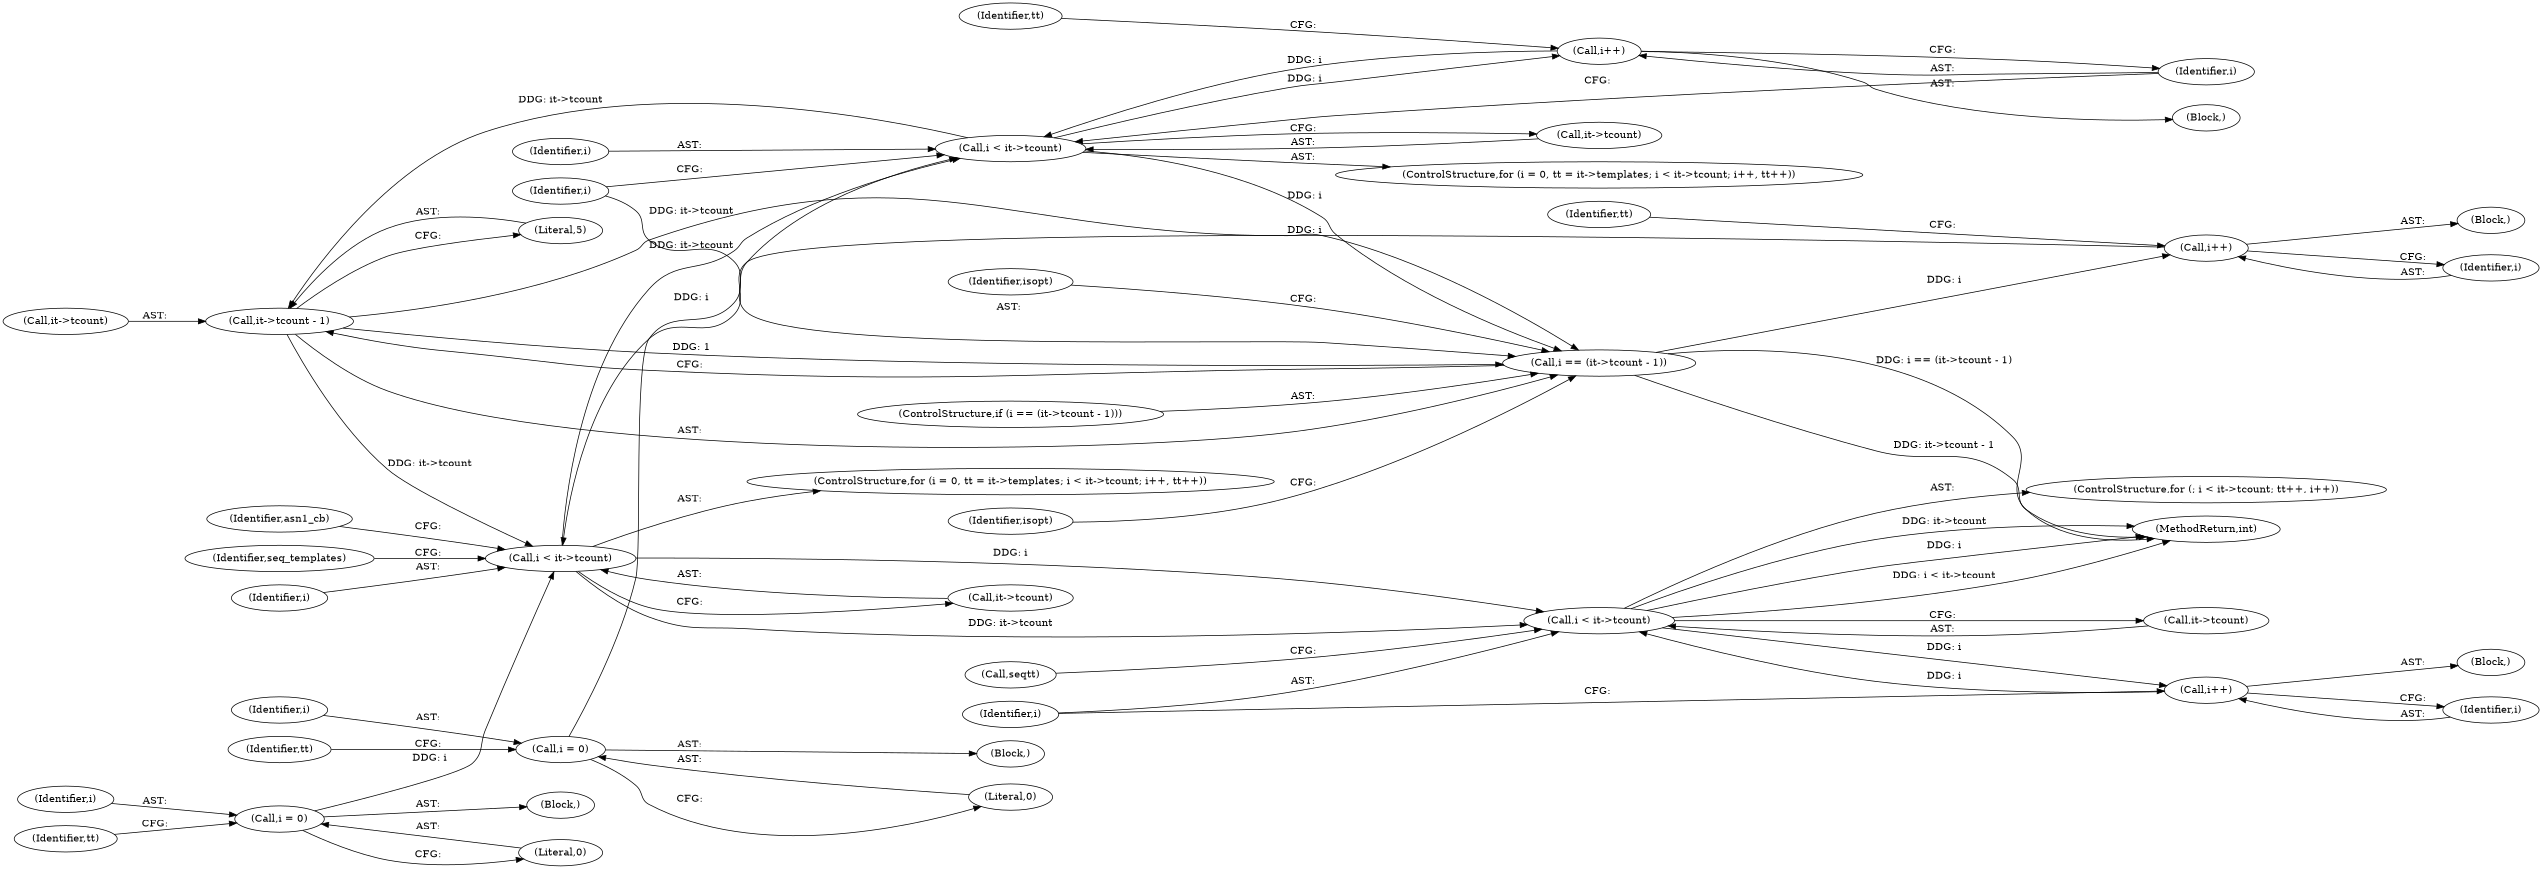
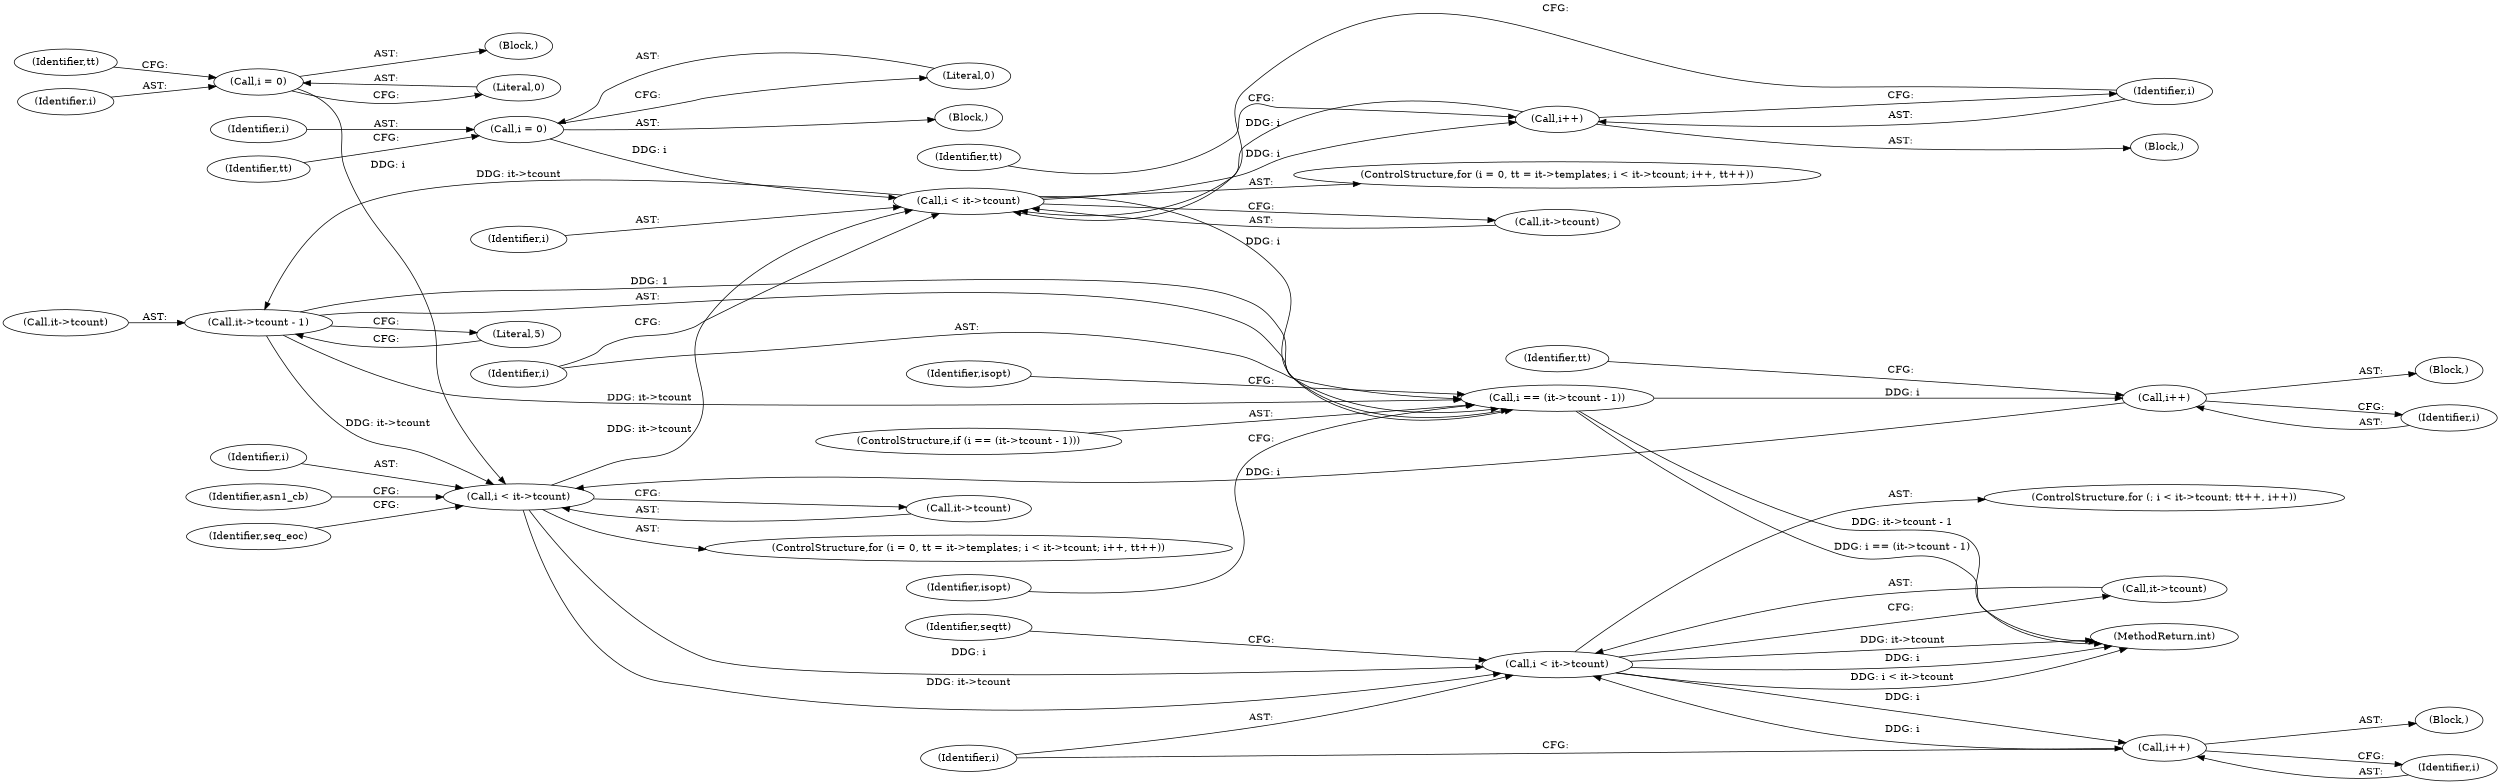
  digraph {
    rankdir=LR
    n1 [label="(Call,it->tcount - 1)"]
    n2 [label="(Call,i < it->tcount)"]
    n3 [label="(Call,i == (it->tcount - 1))"]
    n4 [label="(Literal,5)"]
    n5 [label="(Call,i < it->tcount)"]
    n6 [label="(Call,i < it->tcount)"]
    n7 [label="(ControlStructure,for (i = 0, tt = it->templates; i < it->tcount; i++, tt++))"]
    n8 [label="(Call,it->tcount)"]
    n9 [label="(Call,i++)"]
    n10 [label="(MethodReturn,int)"]
    n11 [label="(Call,i++)"]
    n12 [label="(ControlStructure,for (i = 0, tt = it->templates; i < it->tcount; i++, tt++))"]
    n13 [label="(Call,it->tcount)"]
    n14 [label="(Identifier,i)"]
    n15 [label="(Block,)"]
    n16 [label="(Call,i = 0)"]
    n17 [label="(Block,)"]
    n18 [label="(Literal,0)"]
    n19 [label="(Call,i++)"]
    n20 [label="(Call,it->tcount)"]
    n21 [label="(ControlStructure,for (; i < it->tcount; tt++, i++))"]
    n22 [label="(Block,)"]
    n23 [label="(Identifier,i)"]
    n24 [label="(ControlStructure,if (i == (it->tcount - 1)))"]
    n25 [label="(Call,i = 0)"]
    n26 [label="(Block,)"]
    n27 [label="(Literal,0)"]
    n28 [label="(Block,)"]
    n29 [label="(Identifier,i)"]
    n30 [label="(Identifier,i)"]
    n31 [label="(Identifier,tt)"]
    n32 [label="(Identifier,i)"]
    n33 [label="(Identifier,i)"]
    n34 [label="(Identifier,i)"]
    n35 [label="(Identifier,tt)"]
    n36 [label="(Identifier,asn1_cb)"]
    n37 [label="(Identifier,tt)"]
    n38 [label="(Identifier,i)"]
    n39 [label="(Identifier,isopt)"]
    n40 [label="(Identifier,i)"]
    n41 [label="(Call,it->tcount)"]
    n42 [label="(Identifier,tt)"]
    n43 [label="(Identifier,isopt)"]
-   n44 [label="(Call,seqtt)"]
-   n45 [label="(Identifier,seq_templates)"]
+   n44 [label="(Identifier,seqtt)"]
+   n45 [label="(Identifier,seq_eoc)"]
    n1 -> n2 [label="DDG: it->tcount"]
    n1 -> n3 [label="AST: "]
    n1 -> n3 [label="DDG: it->tcount"]
    n1 -> n3 [label="DDG: 1"]
    n1 -> n4 [label="CFG: "]
    n2 -> n5 [label="DDG: it->tcount"]
    n2 -> n6 [label="DDG: i"]
    n2 -> n6 [label="DDG: it->tcount"]
    n2 -> n7 [label="AST: "]
    n2 -> n8 [label="CFG: "]
-   n3 -> n1 [label="CFG: "]
    n3 -> n9 [label="DDG: i"]
    n3 -> n10 [label="DDG: i == (it->tcount - 1)"]
    n3 -> n10 [label="DDG: it->tcount - 1"]
-   n4 -> n1 [label="AST: "]
+   n4 -> n1 [label="CFG: "]
    n5 -> n1 [label="DDG: it->tcount"]
    n5 -> n3 [label="DDG: i"]
    n5 -> n11 [label="DDG: i"]
    n5 -> n12 [label="AST: "]
    n5 -> n13 [label="CFG: "]
    n6 -> n10 [label="DDG: i"]
    n6 -> n10 [label="DDG: i < it->tcount"]
    n6 -> n10 [label="DDG: it->tcount"]
    n6 -> n19 [label="DDG: i"]
    n6 -> n20 [label="CFG: "]
    n6 -> n21 [label="AST: "]
    n8 -> n2 [label="AST: "]
    n9 -> n2 [label="DDG: i"]
    n9 -> n22 [label="AST: "]
    n9 -> n23 [label="CFG: "]
    n11 -> n5 [label="DDG: i"]
    n11 -> n14 [label="CFG: "]
    n11 -> n15 [label="AST: "]
    n13 -> n5 [label="AST: "]
    n14 -> n5 [label="CFG: "]
    n14 -> n11 [label="AST: "]
    n16 -> n5 [label="DDG: i"]
    n16 -> n17 [label="AST: "]
    n16 -> n18 [label="CFG: "]
    n18 -> n16 [label="AST: "]
    n19 -> n6 [label="DDG: i"]
    n19 -> n28 [label="AST: "]
    n19 -> n29 [label="CFG: "]
    n20 -> n6 [label="AST: "]
    n23 -> n9 [label="AST: "]
    n24 -> n3 [label="AST: "]
    n25 -> n2 [label="DDG: i"]
    n25 -> n26 [label="AST: "]
    n25 -> n27 [label="CFG: "]
    n27 -> n25 [label="AST: "]
    n29 -> n19 [label="AST: "]
    n30 -> n25 [label="AST: "]
    n31 -> n25 [label="CFG: "]
    n32 -> n5 [label="AST: "]
    n33 -> n6 [label="AST: "]
    n33 -> n19 [label="CFG: "]
    n34 -> n2 [label="AST: "]
    n35 -> n9 [label="CFG: "]
    n36 -> n2 [label="CFG: "]
    n37 -> n11 [label="CFG: "]
    n38 -> n3 [label="AST: "]
    n38 -> n5 [label="CFG: "]
    n39 -> n3 [label="CFG: "]
    n40 -> n16 [label="AST: "]
    n41 -> n1 [label="AST: "]
    n42 -> n16 [label="CFG: "]
    n43 -> n3 [label="CFG: "]
    n44 -> n6 [label="CFG: "]
    n45 -> n2 [label="CFG: "]
  }
